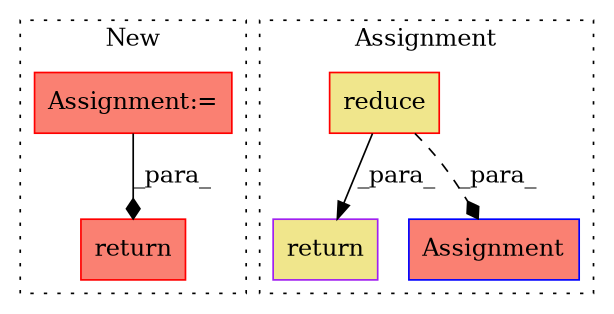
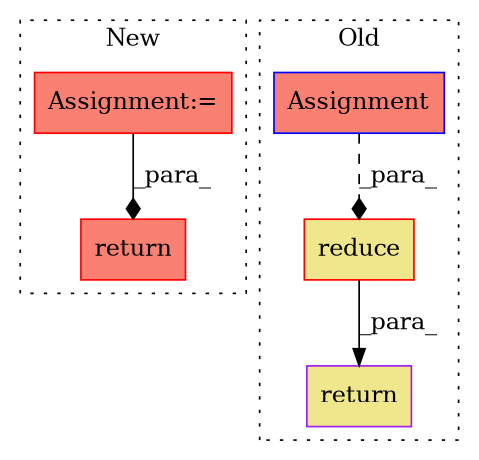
  digraph {
    node [a=41 color=red fillcolor=salmon l=7 shape=box style=filled]
    edge [arrowhead=diamond style=solid]
    n1 [label=return s=4471]
    n2 [a=7 l=12 label="Assignment:=" s=4346]
    n3 [a=32 fillcolor=khaki l="7,-5" label=reduce s="4309,4446"]
    n4 [color=purple fillcolor=khaki label=return s=4302]
    n5 [a=22 color=blue l=15 label=Assignment s=4316]
    subgraph cluster_1 {
      label=New
      style=dotted
      n1
      n2
    }
    subgraph cluster_2 {
-     label=Assignment
+     label=Old
      style=dotted
      n3
      n4
      n5
    }
    n2 -> n1 [label=_para_]
    n3 -> n4 [arrowhead=normal label=_para_]
-   n3 -> n5 [label=_para_ style=dashed]
+   n5 -> n3 [label=_para_ style=dashed]
  }
